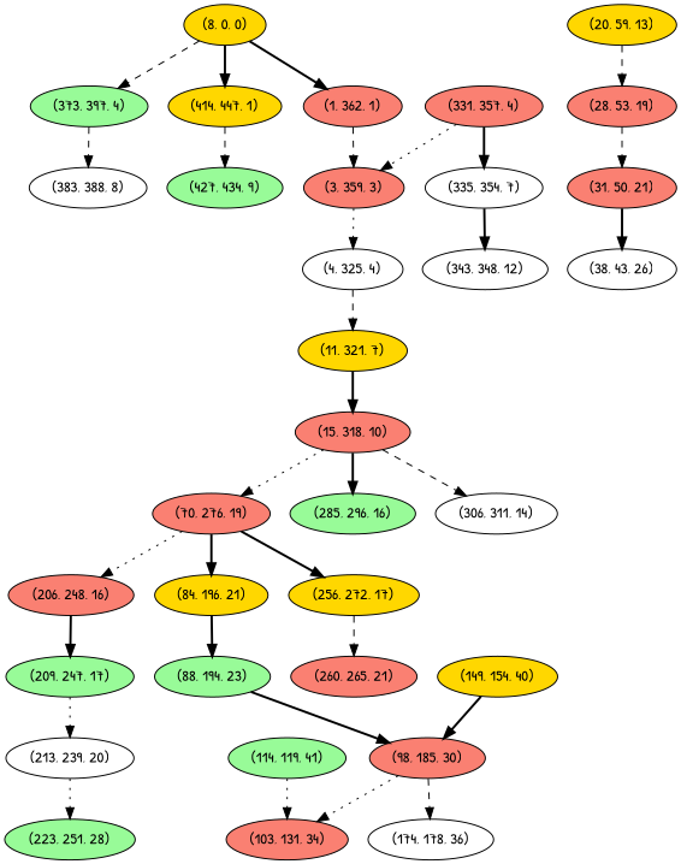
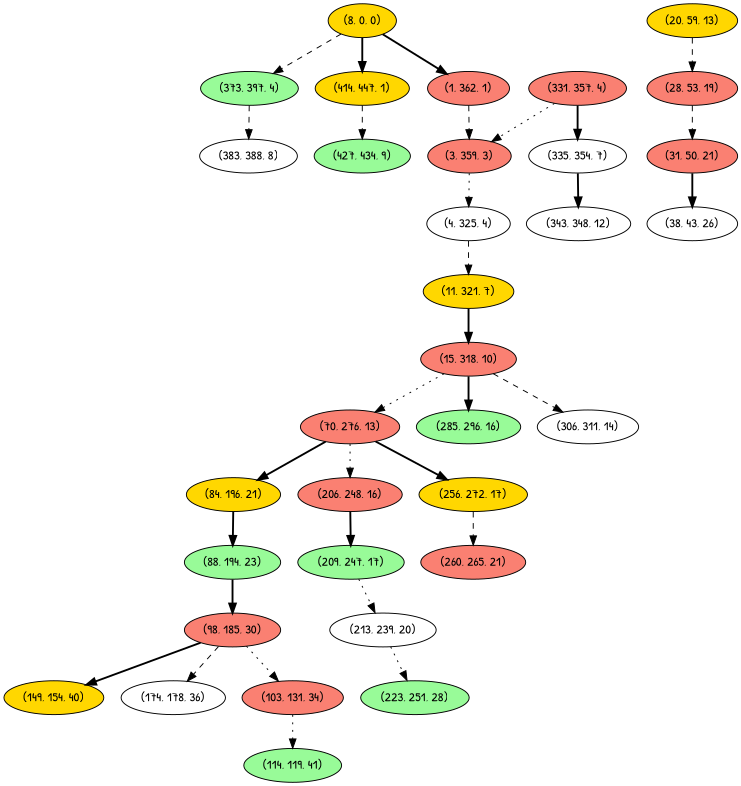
  digraph {
    fontname="Patrick Hand"
    node [fillcolor=salmon fontname="Patrick Hand" style=filled]
    edge [fontname="Patrick Hand" style=bold]
    n1 [fillcolor=gold label="(8, 0, 0)"]
    "(1, 362, 1)"
    "(373, 397, 4)" [fillcolor=palegreen]
    "(414, 447, 1)" [fillcolor=gold]
    "(3, 359, 3)"
    "(383, 388, 8)" [fillcolor=white]
    "(427, 434, 9)" [fillcolor=palegreen]
    "(4, 325, 4)" [fillcolor=white]
    "(11, 321, 7)" [fillcolor=gold]
    "(331, 357, 4)"
    "(335, 354, 7)" [fillcolor=white]
    "(15, 318, 10)"
-   "(70, 276, 13)" [label="(70, 276, 19)"]
+   "(70, 276, 13)"
    "(285, 296, 16)" [fillcolor=palegreen]
    "(306, 311, 14)" [fillcolor=white]
    "(20, 59, 13)" [fillcolor=gold]
    "(28, 53, 19)"
    "(84, 196, 21)" [fillcolor=gold]
    "(206, 248, 16)"
    "(256, 272, 17)" [fillcolor=gold]
    "(31, 50, 21)"
    "(38, 43, 26)" [fillcolor=white]
    "(88, 194, 23)" [fillcolor=palegreen]
    "(209, 247, 17)" [fillcolor=palegreen]
    "(260, 265, 21)"
    "(98, 185, 30)"
    "(103, 131, 34)"
    "(149, 154, 40)" [fillcolor=gold]
    "(174, 178, 36)" [fillcolor=white]
    "(114, 119, 41)" [fillcolor=palegreen]
    "(213, 239, 20)" [fillcolor=white]
    n32 [fillcolor=palegreen label="(223, 251, 28)"]
    "(343, 348, 12)" [fillcolor=white]
    n1 -> "(1, 362, 1)"
    n1 -> "(373, 397, 4)" [style=dashed]
    n1 -> "(414, 447, 1)"
    "(1, 362, 1)" -> "(3, 359, 3)" [style=dashed]
    "(373, 397, 4)" -> "(383, 388, 8)" [style=dashed]
    "(414, 447, 1)" -> "(427, 434, 9)" [style=dashed]
    "(3, 359, 3)" -> "(4, 325, 4)" [style=dotted]
    "(4, 325, 4)" -> "(11, 321, 7)" [style=dashed]
    "(11, 321, 7)" -> "(15, 318, 10)"
    "(331, 357, 4)" -> "(3, 359, 3)" [style=dotted]
    "(331, 357, 4)" -> "(335, 354, 7)"
    "(335, 354, 7)" -> "(343, 348, 12)"
    "(15, 318, 10)" -> "(70, 276, 13)" [style=dotted]
    "(15, 318, 10)" -> "(285, 296, 16)"
    "(15, 318, 10)" -> "(306, 311, 14)" [style=dashed]
    "(70, 276, 13)" -> "(84, 196, 21)"
    "(70, 276, 13)" -> "(206, 248, 16)" [style=dotted]
    "(70, 276, 13)" -> "(256, 272, 17)"
    "(20, 59, 13)" -> "(28, 53, 19)" [style=dashed]
    "(28, 53, 19)" -> "(31, 50, 21)" [style=dashed]
    "(84, 196, 21)" -> "(88, 194, 23)"
    "(206, 248, 16)" -> "(209, 247, 17)"
    "(256, 272, 17)" -> "(260, 265, 21)" [style=dashed]
    "(31, 50, 21)" -> "(38, 43, 26)"
    "(88, 194, 23)" -> "(98, 185, 30)"
    "(209, 247, 17)" -> "(213, 239, 20)" [style=dotted]
    "(98, 185, 30)" -> "(103, 131, 34)" [style=dotted]
-   "(149, 154, 40)" -> "(98, 185, 30)"
+   "(98, 185, 30)" -> "(149, 154, 40)"
    "(98, 185, 30)" -> "(174, 178, 36)" [style=dashed]
-   "(114, 119, 41)" -> "(103, 131, 34)" [style=dotted]
+   "(103, 131, 34)" -> "(114, 119, 41)" [style=dotted]
    "(213, 239, 20)" -> n32 [style=dotted]
  }
